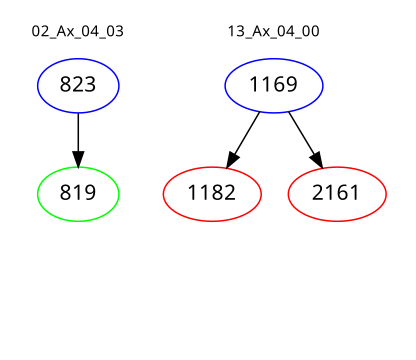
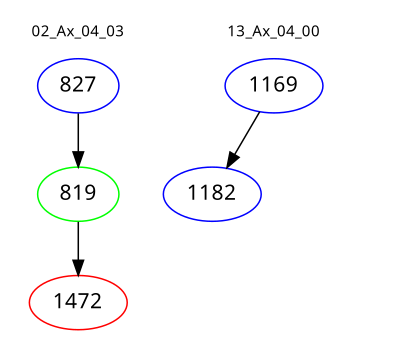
  digraph {
    fontname="Noto Sans"
    node [color=blue fontname="Noto Sans"]
    edge [color=black fontname="Noto Sans"]
    n1 [color=green label=819]
-   n2 [label=823]
+   n2 [label=827]
+   n3 [color=red label=1472]
    n4 [label=1169]
-   n5 [color=red label=1182]
-   n6 [color=red label=2161]
+   n5 [label=1182]
    subgraph cluster_1 {
      color=white
      fontsize=10
      label="02_Ax_04_03"
      n1
      n2
+     n3
    }
    subgraph cluster_2 {
      color=white
      fontsize=10
      label="13_Ax_04_00"
      n4
      n5
-     n6
    }
+   n1 -> n3
    n2 -> n1
    n4 -> n5
-   n4 -> n6
  }
